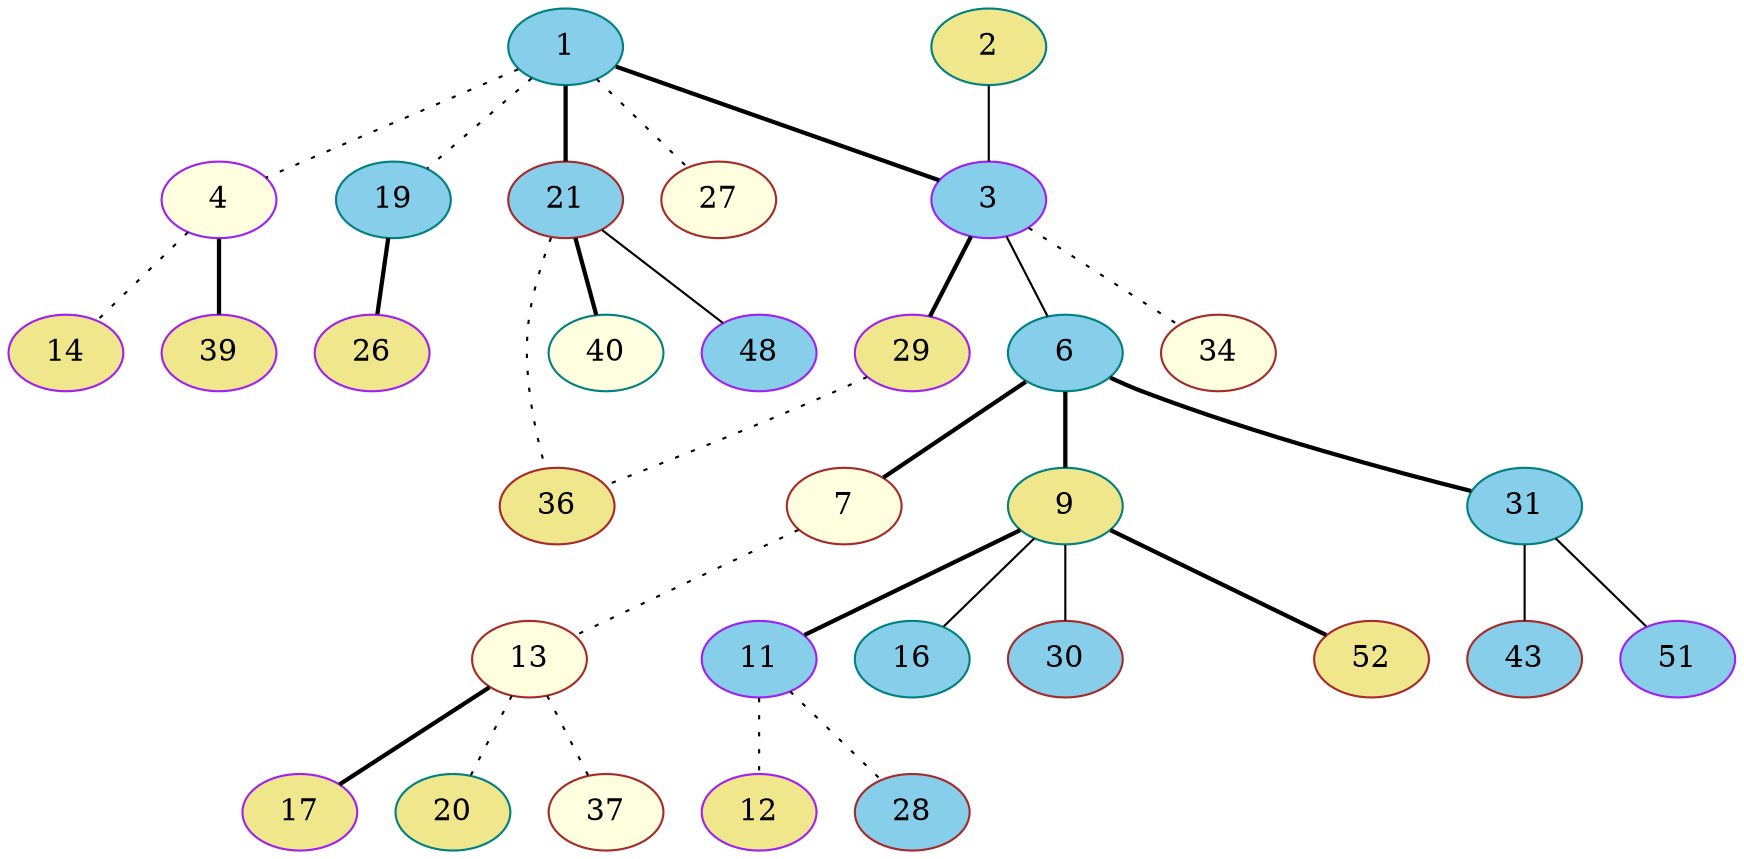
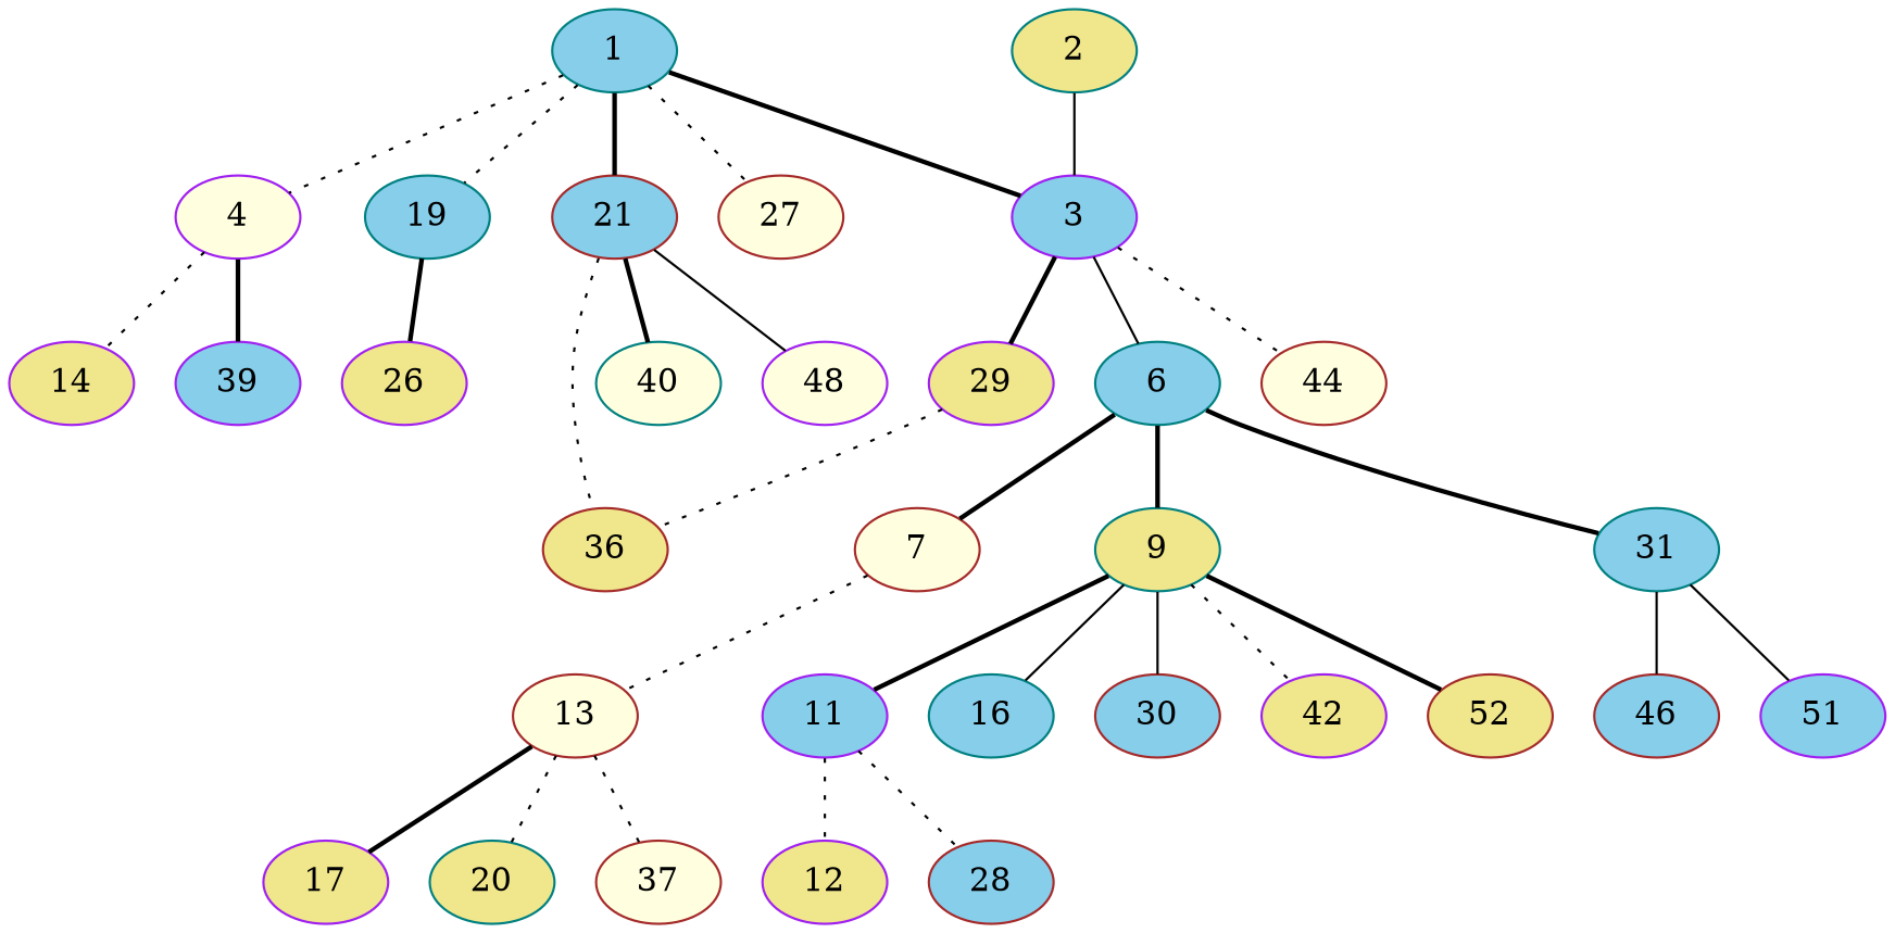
  graph {
    node [color=purple fillcolor=skyblue style=filled]
    edge [style=dotted]
    1 [color=teal super="+5"]
    4 [fillcolor=lightyellow super="+18"]
    19 [color=teal super="+23"]
    21 [color=brown super="+22"]
    27 [color=brown fillcolor=lightyellow super="+33"]
    3 [super="+25"]
    2 [color=teal fillcolor=khaki super="+49"]
    14 [fillcolor=khaki super="+32"]
-   39 [fillcolor=khaki]
+   39
    26 [fillcolor=khaki]
    36 [color=brown fillcolor=khaki super="+46"]
    40 [color=teal fillcolor=lightyellow]
-   48
+   48 [fillcolor=lightyellow]
    6 [color=teal super="+10"]
    29 [fillcolor=khaki]
-   34 [color=brown fillcolor=lightyellow super="+35"]
+   34 [color=brown fillcolor=lightyellow super="+35" label=44]
    7 [color=brown fillcolor=lightyellow super="+8"]
    9 [color=teal fillcolor=khaki super="+24"]
    31 [color=teal super="+50"]
    13 [color=brown fillcolor=lightyellow super="+15"]
    11 [super="+41"]
    16 [color=teal]
    30 [color=brown super="+38"]
+   42 [fillcolor=khaki super="+44"]
    52 [color=brown fillcolor=khaki]
-   43 [color=brown]
+   43 [color=brown label=46]
    51
    17 [fillcolor=khaki]
    20 [color=teal fillcolor=khaki]
    37 [color=brown fillcolor=lightyellow super="+45"]
    12 [fillcolor=khaki super="+47"]
    28 [color=brown]
    1 -- 4
    1 -- 19
    1 -- 21 [style=bold]
    1 -- 27
    1 -- 3 [style=bold]
    4 -- 14
    4 -- 39 [style=bold]
    19 -- 26 [style=bold]
    21 -- 36
    21 -- 40 [style=bold]
    21 -- 48 [style=solid]
    3 -- 6 [style=solid]
    3 -- 29 [style=bold]
    3 -- 34
    2 -- 3 [style=solid]
    6 -- 7 [style=bold]
    6 -- 9 [style=bold]
    6 -- 31 [style=bold]
    29 -- 36
    7 -- 13
    9 -- 11 [style=bold]
    9 -- 16 [style=solid]
    9 -- 30 [style=solid]
+   9 -- 42
    9 -- 52 [style=bold]
    31 -- 43 [style=solid]
    31 -- 51 [style=solid]
    13 -- 17 [style=bold]
    13 -- 20
    13 -- 37
    11 -- 12
    11 -- 28
  }
